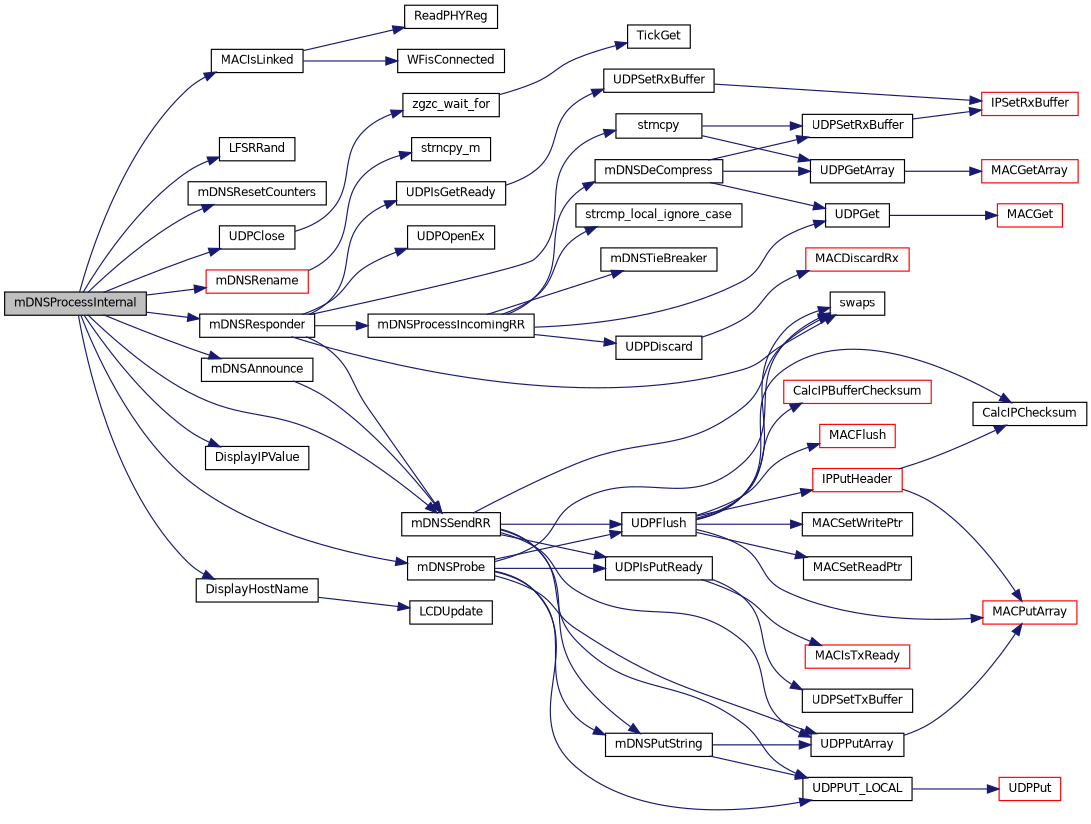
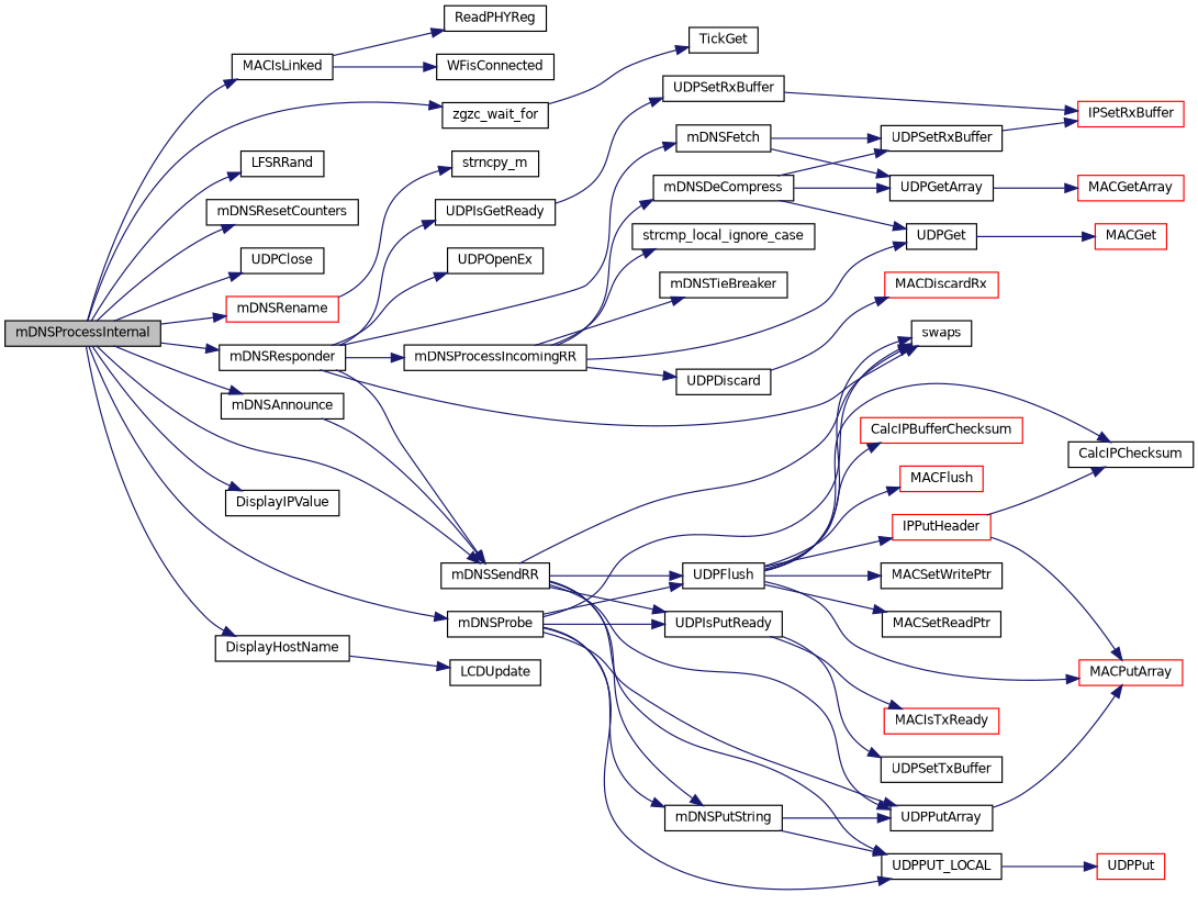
  digraph {
    rankdir=LR
    node [color=black fillcolor=white fontname=Helvetica fontsize=10 shape=record style=filled]
    edge [color=midnightblue fontname=Helvetica fontsize=10 labelfontname=Helvetica labelfontsize=10 style=solid]
    n1 [fillcolor=grey75 fontcolor=black height=0.2 label=mDNSProcessInternal width=0.4]
    n2 [height=0.2 label=MACIsLinked width=0.4]
    n3 [height=0.2 label=zgzc_wait_for width=0.4]
    n4 [height=0.2 label=LFSRRand width=0.4]
    n5 [height=0.2 label=mDNSResetCounters width=0.4]
    n6 [color=red height=0.2 label=mDNSRename width=0.4]
    n7 [height=0.2 label=UDPClose width=0.4]
    n8 [height=0.2 label=mDNSResponder width=0.4]
    n9 [height=0.2 label=mDNSSendRR width=0.4]
    n10 [height=0.2 label=DisplayHostName width=0.4]
    n11 [height=0.2 label=DisplayIPValue width=0.4]
    n12 [height=0.2 label=mDNSProbe width=0.4]
    n13 [height=0.2 label=mDNSAnnounce width=0.4]
    n14 [height=0.2 label=ReadPHYReg width=0.4]
    n15 [height=0.2 label=WFisConnected width=0.4]
    n16 [height=0.2 label=TickGet width=0.4]
    n17 [height=0.2 label=strncpy_m width=0.4]
    n18 [height=0.2 label=UDPOpenEx width=0.4]
    n19 [height=0.2 label=UDPIsGetReady width=0.4]
-   n20 [height=0.2 label=strncpy width=0.4]
+   n20 [height=0.2 label=mDNSFetch width=0.4]
    n21 [height=0.2 label=swaps width=0.4]
    n22 [height=0.2 label=mDNSProcessIncomingRR width=0.4]
    n23 [height=0.2 label=UDPIsPutReady width=0.4]
    n24 [height=0.2 label=UDPPutArray width=0.4]
    n25 [height=0.2 label=mDNSPutString width=0.4]
    n26 [height=0.2 label=UDPPUT_LOCAL width=0.4]
    n27 [height=0.2 label=UDPFlush width=0.4]
    n28 [height=0.2 label=LCDUpdate width=0.4]
    n29 [height=0.2 label=UDPSetRxBuffer width=0.4]
    n30 [height=0.2 label=UDPSetRxBuffer width=0.4]
    n31 [height=0.2 label=UDPGetArray width=0.4]
    n32 [height=0.2 label=mDNSDeCompress width=0.4]
    n33 [height=0.2 label=UDPGet width=0.4]
    n34 [height=0.2 label=strcmp_local_ignore_case width=0.4]
    n35 [height=0.2 label=mDNSTieBreaker width=0.4]
    n36 [height=0.2 label=UDPDiscard width=0.4]
    n37 [color=red height=0.2 label=IPSetRxBuffer width=0.4]
    n38 [color=red height=0.2 label=MACGetArray width=0.4]
    n39 [color=red height=0.2 label=MACGet width=0.4]
    n40 [color=red height=0.2 label=MACDiscardRx width=0.4]
    n41 [color=red height=0.2 label=MACIsTxReady width=0.4]
    n42 [height=0.2 label=UDPSetTxBuffer width=0.4]
    n43 [color=red height=0.2 label=MACPutArray width=0.4]
    n44 [color=red height=0.2 label=UDPPut width=0.4]
    n45 [height=0.2 label=CalcIPChecksum width=0.4]
    n46 [height=0.2 label=MACSetWritePtr width=0.4]
    n47 [color=red height=0.2 label=IPPutHeader width=0.4]
    n48 [height=0.2 label=MACSetReadPtr width=0.4]
    n49 [color=red height=0.2 label=CalcIPBufferChecksum width=0.4]
    n50 [color=red height=0.2 label=MACFlush width=0.4]
    n1 -> n2
-   n7 -> n3
+   n1 -> n3
    n1 -> n4
    n1 -> n5
    n1 -> n6
    n1 -> n7
    n1 -> n8
    n1 -> n9
    n1 -> n10
    n1 -> n11
    n1 -> n12
    n1 -> n13
    n2 -> n14
    n2 -> n15
    n3 -> n16
    n6 -> n17
    n8 -> n9
    n8 -> n18
    n8 -> n19
    n8 -> n20
    n8 -> n21
    n8 -> n22
    n9 -> n21
    n9 -> n23
    n9 -> n24
    n9 -> n25
    n9 -> n26
    n9 -> n27
    n10 -> n28
    n12 -> n21
    n12 -> n23
    n12 -> n24
    n12 -> n25
    n12 -> n26
    n12 -> n27
    n13 -> n9
    n19 -> n29
    n20 -> n30
    n20 -> n31
    n22 -> n32
    n22 -> n33
    n22 -> n34
    n22 -> n35
    n22 -> n36
    n23 -> n41
    n23 -> n42
    n24 -> n43
    n25 -> n24
    n25 -> n26
    n26 -> n44
    n27 -> n21
    n27 -> n43
    n27 -> n45
    n27 -> n46
    n27 -> n47
    n27 -> n48
    n27 -> n49
    n27 -> n50
    n29 -> n37
    n30 -> n37
    n31 -> n38
    n32 -> n30
    n32 -> n31
    n32 -> n33
    n33 -> n39
    n36 -> n40
    n47 -> n43
    n47 -> n45
  }
